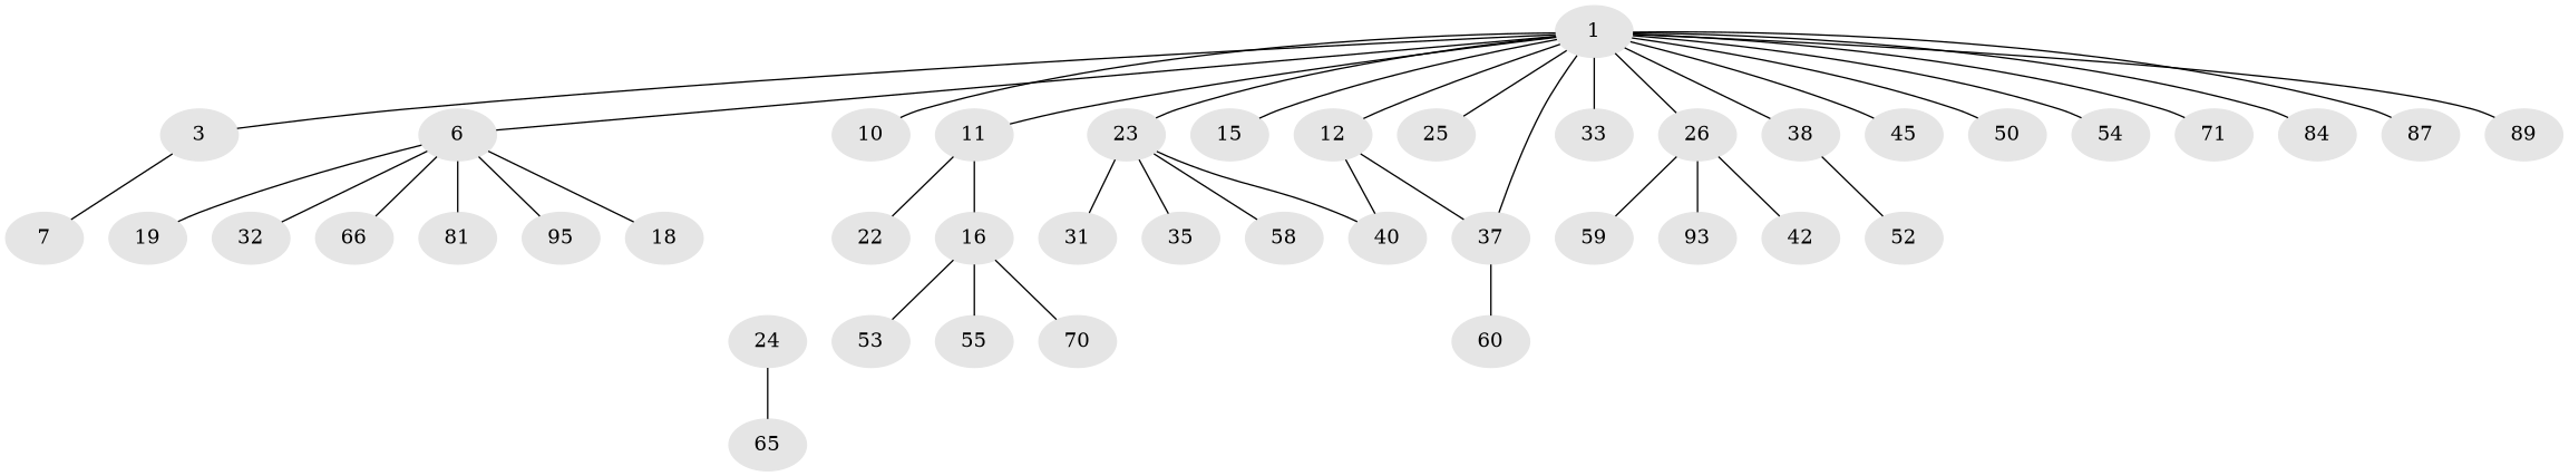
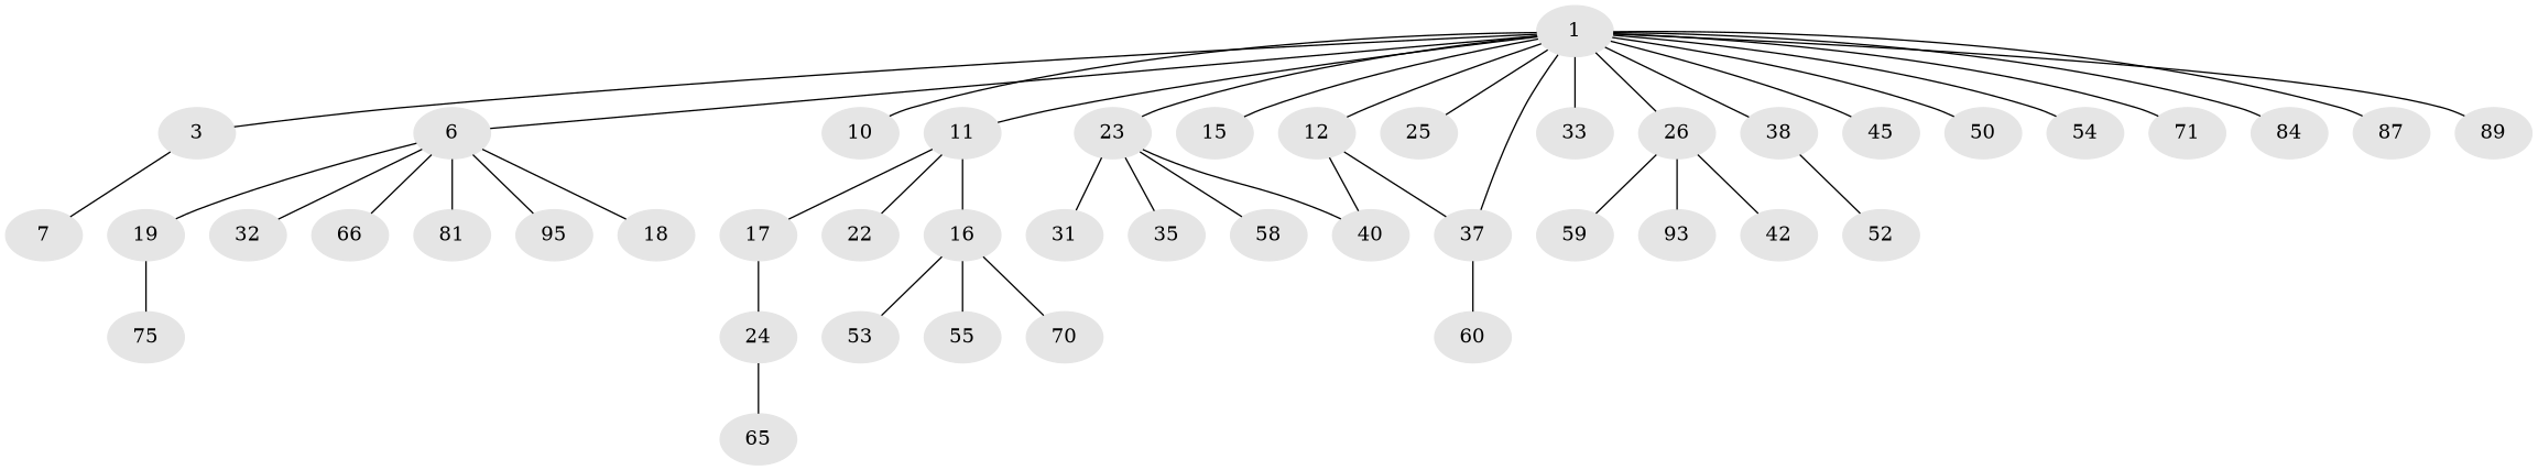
  graph {
    node [color=gray90 style=filled]
    1 [super="+2+4+5+28"]
    3 [super="+21+82+68"]
    6 [super="+8+9+13"]
    10
    11 [super="+41"]
    12 [super="+14+46"]
    15
    23 [super="+69+74+56+29"]
    25
    26 [super="+27"]
    33
    37 [super="+47+86+90"]
    38
    45
    50 [super="+67"]
    54
    71
    84
    87
    89
    7 [super="+30"]
    18
    19
    32
    66
    81 [super="+88"]
    95
    16 [super="+36"]
+   17
    22 [super="+39"]
    40
    31
    35
    58
    42
    59 [super="+80"]
    93
    60
    52 [super="+96"]
+   75
    53
    55
    70
    24
    65
    1 -- 3
    1 -- 6
    1 -- 10
    1 -- 11
    1 -- 12
    1 -- 15
    1 -- 23
    1 -- 25
    1 -- 26
    1 -- 33
    1 -- 37
    1 -- 38
    1 -- 45
    1 -- 50
    1 -- 54
    1 -- 71
    1 -- 84
    1 -- 87
    1 -- 89
    3 -- 7
    6 -- 18
    6 -- 19
    6 -- 32
    6 -- 66
    6 -- 81
    6 -- 95
    11 -- 16
+   11 -- 17
    11 -- 22
    12 -- 37
    12 -- 40
    23 -- 40
    23 -- 31
    23 -- 35
    23 -- 58
    26 -- 42
    26 -- 59
    26 -- 93
    37 -- 60
    38 -- 52
+   19 -- 75
    16 -- 53
    16 -- 55
    16 -- 70
+   17 -- 24
    24 -- 65
  }
